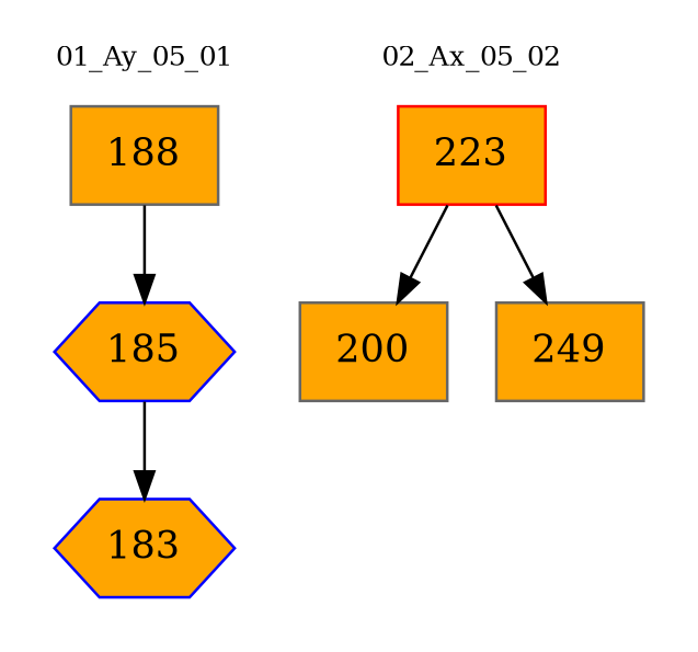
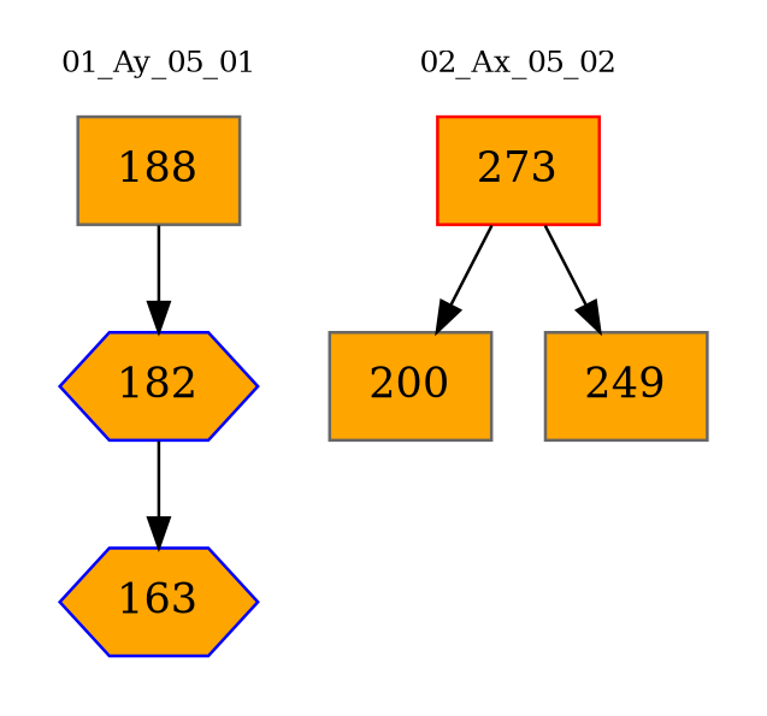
  digraph {
    node [color=gray40 fillcolor=orange shape=box style=filled]
    edge [color=black]
    n1 [label=188]
-   n2 [color=blue label=185 shape=hexagon]
-   n3 [color=blue label=183 shape=hexagon]
-   n4 [color=red label=223]
+   n2 [color=blue label=182 shape=hexagon]
+   n3 [color=blue label=163 shape=hexagon]
+   n4 [color=red label=273]
    n5 [label=200]
    n6 [label=249]
    subgraph cluster_1 {
      color=white
      fontsize=10
      label="01_Ay_05_01"
      n1
      n2
      n3
    }
    subgraph cluster_2 {
      color=white
      fontsize=10
      label="02_Ax_05_02"
      n4
      n5
      n6
    }
    n1 -> n2
    n2 -> n3
    n4 -> n5
    n4 -> n6
  }
